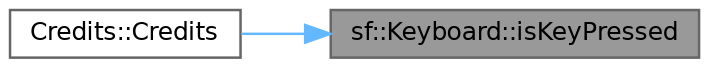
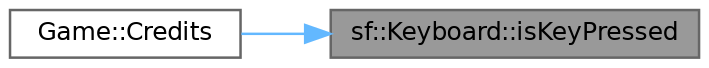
  digraph {
    rankdir=RL
    node [fontname=Helvetica fontsize=10 shape=box style=filled]
    n1 [color=gray40 fillcolor=grey60 fontcolor=black height=0.2 label="sf::Keyboard::isKeyPressed" width=0.4]
-   n2 [color=grey40 fillcolor=white height=0.2 label="Credits::Credits" width=0.4]
+   n2 [color=grey40 fillcolor=white height=0.2 label="Game::Credits" width=0.4]
    n1 -> n2 [color=steelblue1 dir=back fontname=Helvetica fontsize=10 labelfontname=Helvetica labelfontsize=10 style=solid]
  }
